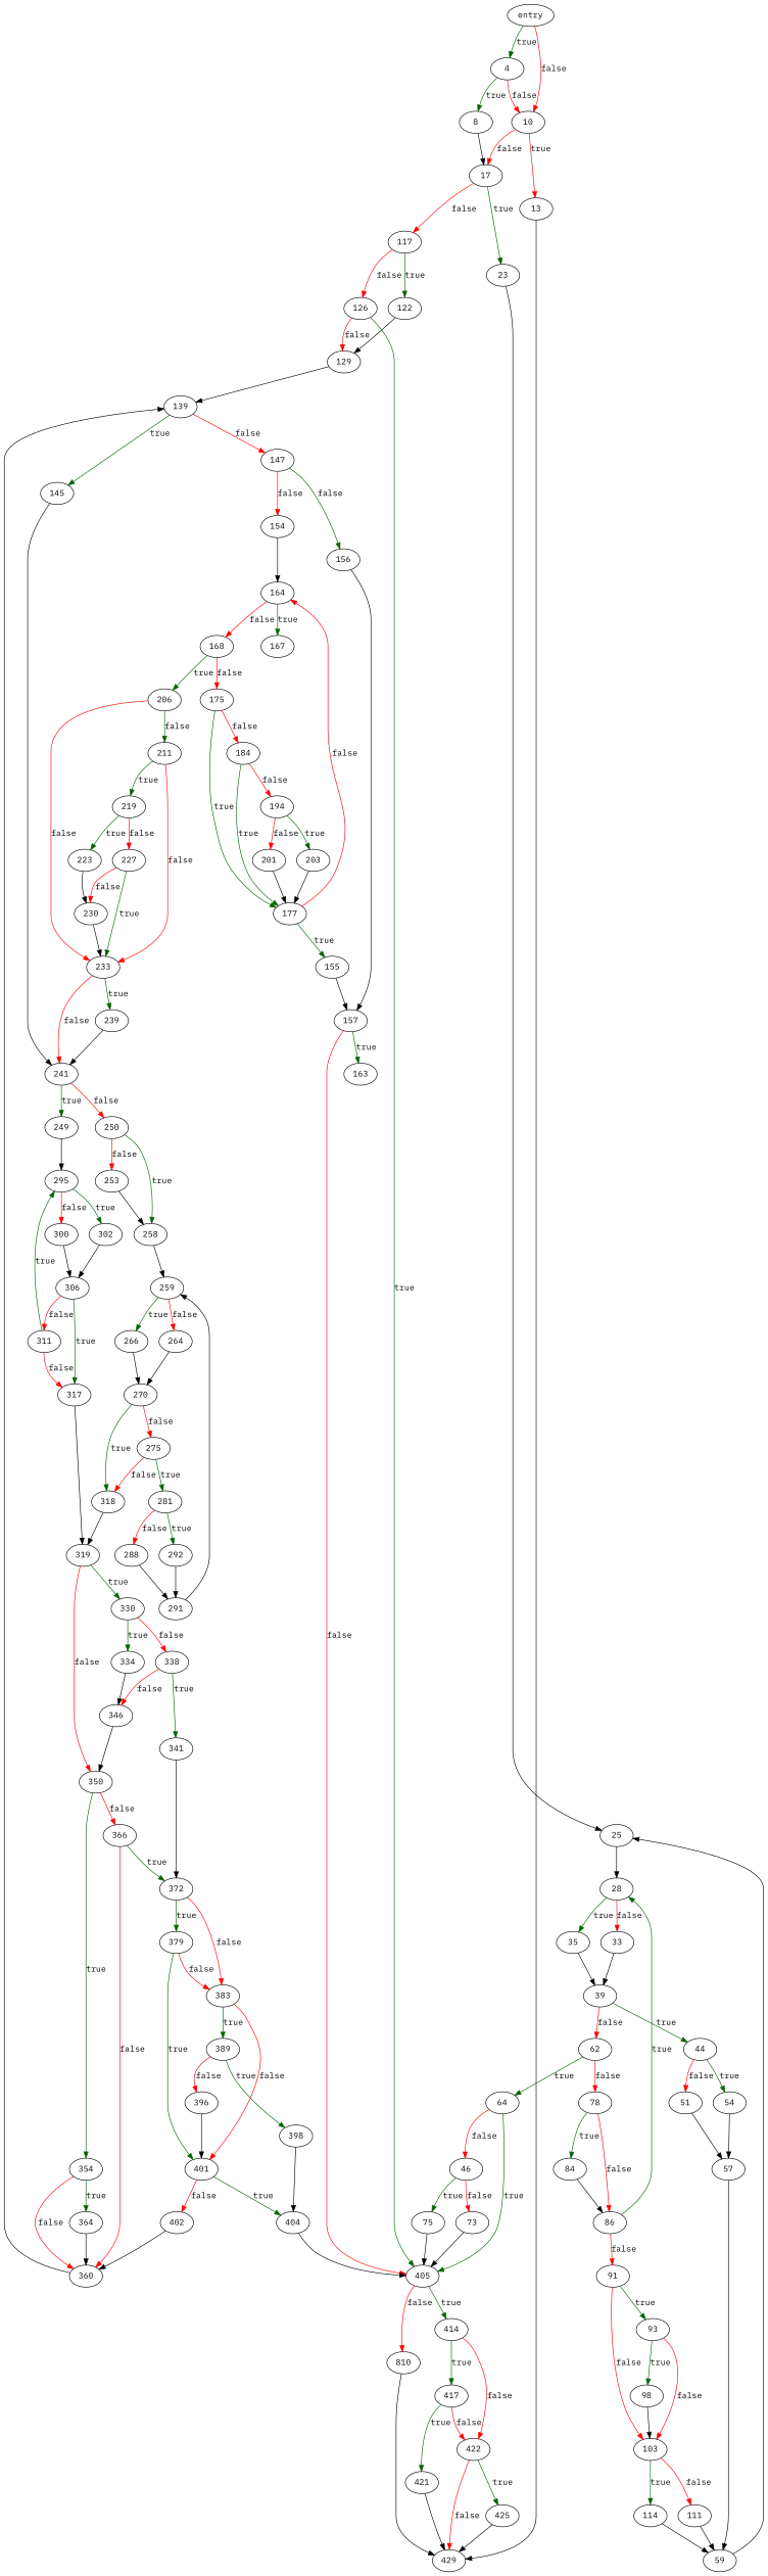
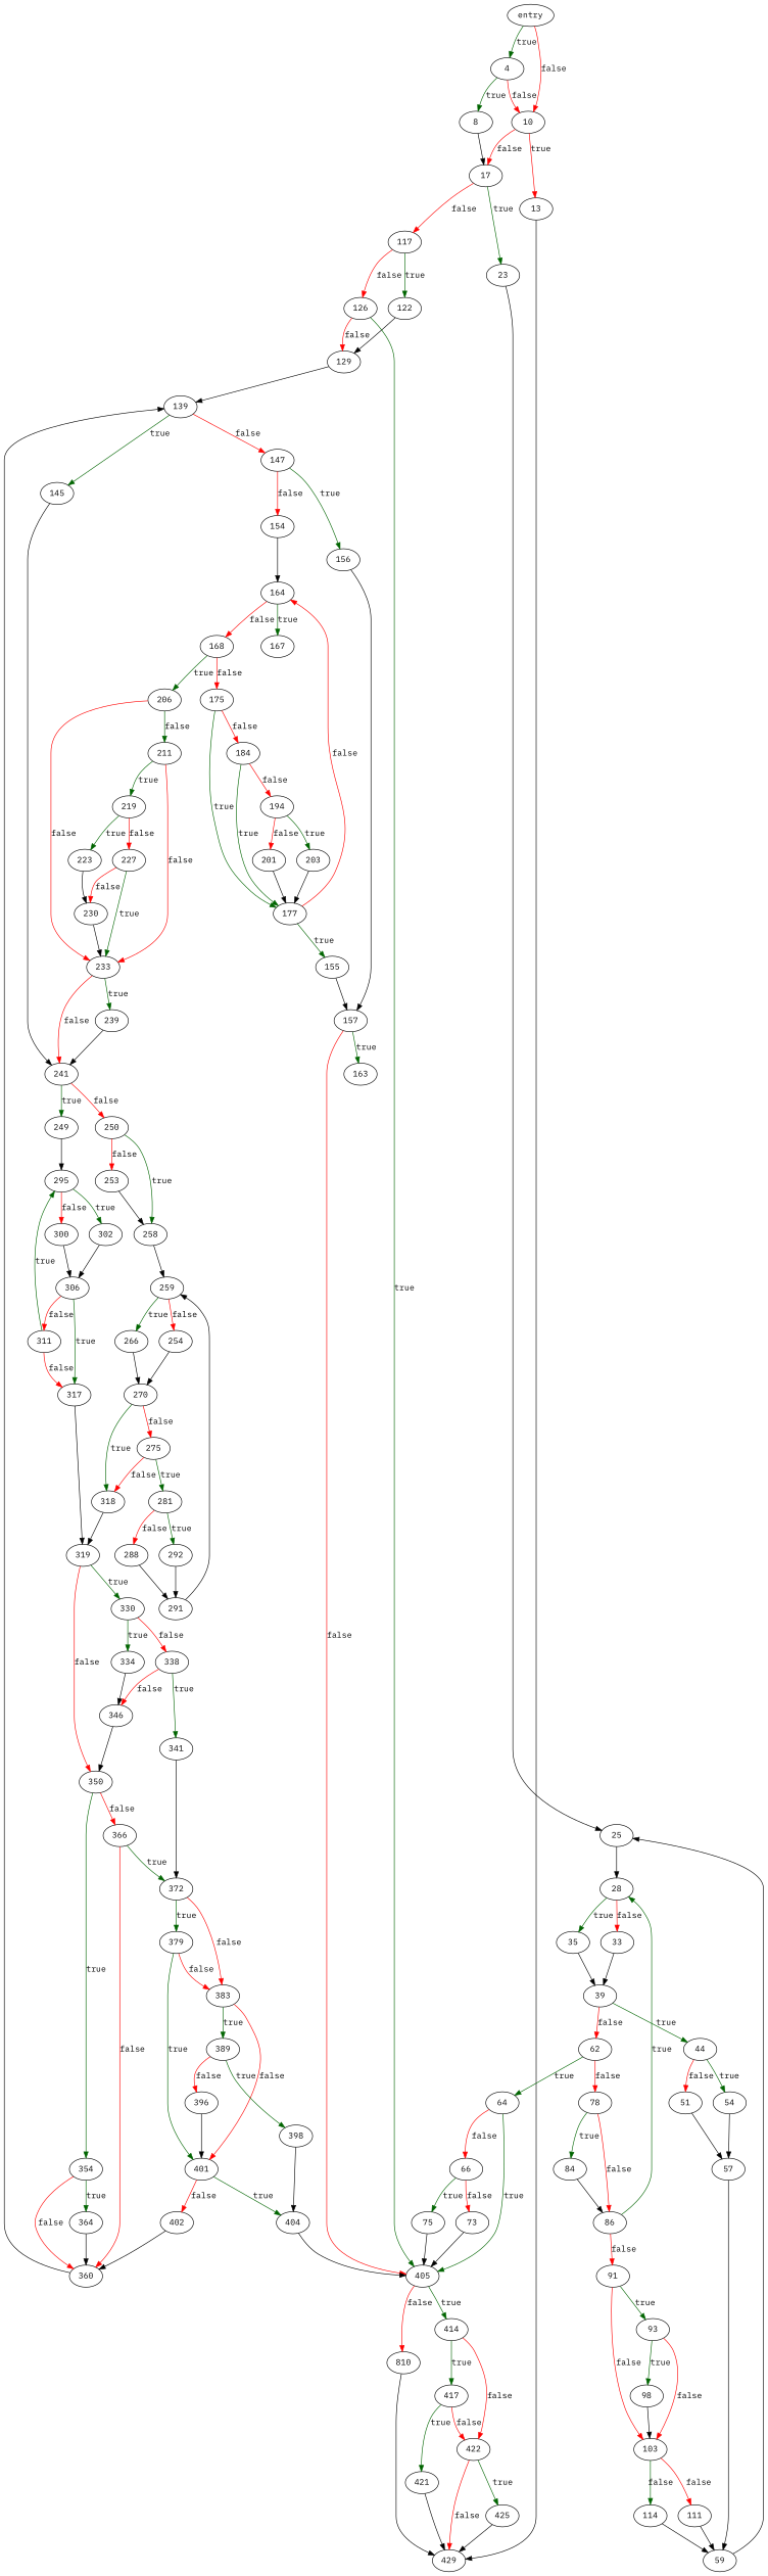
  digraph {
    fontname="IBM Plex Mono"
    node [fontname="IBM Plex Mono"]
    edge [color=red fontname="IBM Plex Mono"]
    n1 [label=entry]
    4
    10
    8
    17
    13
    23
    117
    429
    25
    122
    126
    28
    33
    35
    39
    44
    62
    51
    54
    64
    78
    57
    59
-   66 [label=46]
+   66
    405
    84
    86
    73
    75
    n31 [label=810]
    414
    91
    93
    103
    98
    111
    114
    129
    139
    145
    147
    241
    154
    156
    249
    250
    164
    157
    167
    168
    155
    163
    175
    206
    177
    184
    211
    233
    194
    201
    203
    219
    239
    223
    227
    230
    295
    253
    258
    300
    302
    259
-   264
+   264 [label=254]
    266
    270
    275
    318
    281
    319
    288
    292
    291
    306
    311
    317
    330
    350
    334
    338
    354
    366
    346
    341
    372
    379
    383
    360
    364
    401
    389
    402
    404
    396
    398
    417
    422
    421
    425
    n1 -> 4 [color=darkgreen label=true]
    n1 -> 10 [label=false]
    4 -> 10 [label=false]
    4 -> 8 [color=darkgreen label=true]
    10 -> 17 [label=false]
    10 -> 13 [label=true]
    8 -> 17 [color=""]
    17 -> 23 [color=darkgreen label=true]
    17 -> 117 [label=false]
    13 -> 429 [color=""]
    23 -> 25 [color=""]
    117 -> 122 [color=darkgreen label=true]
    117 -> 126 [label=false]
    25 -> 28 [color=""]
    122 -> 129 [color=""]
    126 -> 405 [color=darkgreen label=true]
    126 -> 129 [label=false]
    28 -> 33 [label=false]
    28 -> 35 [color=darkgreen label=true]
    33 -> 39 [color=""]
    35 -> 39 [color=""]
    39 -> 44 [color=darkgreen label=true]
    39 -> 62 [label=false]
    44 -> 51 [label=false]
    44 -> 54 [color=darkgreen label=true]
    62 -> 64 [color=darkgreen label=true]
    62 -> 78 [label=false]
    51 -> 57 [color=""]
    54 -> 57 [color=""]
    64 -> 66 [label=false]
    64 -> 405 [color=darkgreen label=true]
    78 -> 84 [color=darkgreen label=true]
    78 -> 86 [label=false]
    57 -> 59 [color=""]
    59 -> 25 [color=""]
    66 -> 73 [label=false]
    66 -> 75 [color=darkgreen label=true]
    405 -> n31 [label=false]
    405 -> 414 [color=darkgreen label=true]
    84 -> 86 [color=""]
    86 -> 28 [color=darkgreen label=true]
    86 -> 91 [label=false]
    73 -> 405 [color=""]
    75 -> 405 [color=""]
    n31 -> 429 [color=""]
    414 -> 417 [color=darkgreen label=true]
    414 -> 422 [label=false]
    91 -> 93 [color=darkgreen label=true]
    91 -> 103 [label=false]
    93 -> 103 [label=false]
    93 -> 98 [color=darkgreen label=true]
    103 -> 111 [label=false]
-   103 -> 114 [color=darkgreen label=true]
+   103 -> 114 [color=darkgreen label=false]
    98 -> 103 [color=""]
    111 -> 59 [color=""]
    114 -> 59 [color=""]
    129 -> 139 [color=""]
    139 -> 145 [color=darkgreen label=true]
    139 -> 147 [label=false]
    145 -> 241 [color=""]
    147 -> 154 [label=false]
-   147 -> 156 [color=darkgreen label=false]
+   147 -> 156 [color=darkgreen label=true]
    241 -> 249 [color=darkgreen label=true]
    241 -> 250 [label=false]
    154 -> 164 [color=""]
    156 -> 157 [color=""]
    249 -> 295 [color=""]
    250 -> 253 [label=false]
    250 -> 258 [color=darkgreen label=true]
    164 -> 167 [color=darkgreen label=true]
    164 -> 168 [label=false]
    157 -> 405 [label=false]
    157 -> 163 [color=darkgreen label=true]
    168 -> 175 [label=false]
    168 -> 206 [color=darkgreen label=true]
    155 -> 157 [color=""]
    175 -> 177 [color=darkgreen label=true]
    175 -> 184 [label=false]
    206 -> 211 [color=darkgreen label=false]
    206 -> 233 [label=false]
    177 -> 164 [label=false]
    177 -> 155 [color=darkgreen label=true]
    184 -> 177 [color=darkgreen label=true]
    184 -> 194 [label=false]
    211 -> 233 [label=false]
    211 -> 219 [color=darkgreen label=true]
    233 -> 241 [label=false]
    233 -> 239 [color=darkgreen label=true]
    194 -> 201 [label=false]
    194 -> 203 [color=darkgreen label=true]
    201 -> 177 [color=""]
    203 -> 177 [color=""]
    219 -> 223 [color=darkgreen label=true]
    219 -> 227 [label=false]
    239 -> 241 [color=""]
    223 -> 230 [color=""]
    227 -> 233 [color=darkgreen label=true]
    227 -> 230 [label=false]
    230 -> 233 [color=""]
    295 -> 300 [label=false]
    295 -> 302 [color=darkgreen label=true]
    253 -> 258 [color=""]
    258 -> 259 [color=""]
    300 -> 306 [color=""]
    302 -> 306 [color=""]
    259 -> 264 [label=false]
    259 -> 266 [color=darkgreen label=true]
    264 -> 270 [color=""]
    266 -> 270 [color=""]
    270 -> 275 [label=false]
    270 -> 318 [color=darkgreen label=true]
    275 -> 318 [label=false]
    275 -> 281 [color=darkgreen label=true]
    318 -> 319 [color=""]
    281 -> 288 [label=false]
    281 -> 292 [color=darkgreen label=true]
    319 -> 330 [color=darkgreen label=true]
    319 -> 350 [label=false]
    288 -> 291 [color=""]
    292 -> 291 [color=""]
    291 -> 259 [color=""]
    306 -> 311 [label=false]
    306 -> 317 [color=darkgreen label=true]
    311 -> 295 [color=darkgreen label=true]
    311 -> 317 [label=false]
    317 -> 319 [color=""]
    330 -> 334 [color=darkgreen label=true]
    330 -> 338 [label=false]
    350 -> 354 [color=darkgreen label=true]
    350 -> 366 [label=false]
    334 -> 346 [color=""]
    338 -> 346 [label=false]
    338 -> 341 [color=darkgreen label=true]
    354 -> 360 [label=false]
    354 -> 364 [color=darkgreen label=true]
    366 -> 372 [color=darkgreen label=true]
    366 -> 360 [label=false]
    346 -> 350 [color=""]
    341 -> 372 [color=""]
    372 -> 379 [color=darkgreen label=true]
    372 -> 383 [label=false]
    379 -> 383 [label=false]
    379 -> 401 [color=darkgreen label=true]
    383 -> 401 [label=false]
    383 -> 389 [color=darkgreen label=true]
    360 -> 139 [color=""]
    364 -> 360 [color=""]
    401 -> 402 [label=false]
    401 -> 404 [color=darkgreen label=true]
    389 -> 396 [label=false]
    389 -> 398 [color=darkgreen label=true]
    402 -> 360 [color=""]
    404 -> 405 [color=""]
    396 -> 401 [color=""]
    398 -> 404 [color=""]
    417 -> 422 [label=false]
    417 -> 421 [color=darkgreen label=true]
    422 -> 429 [label=false]
    422 -> 425 [color=darkgreen label=true]
    421 -> 429 [color=""]
    425 -> 429 [color=""]
  }
